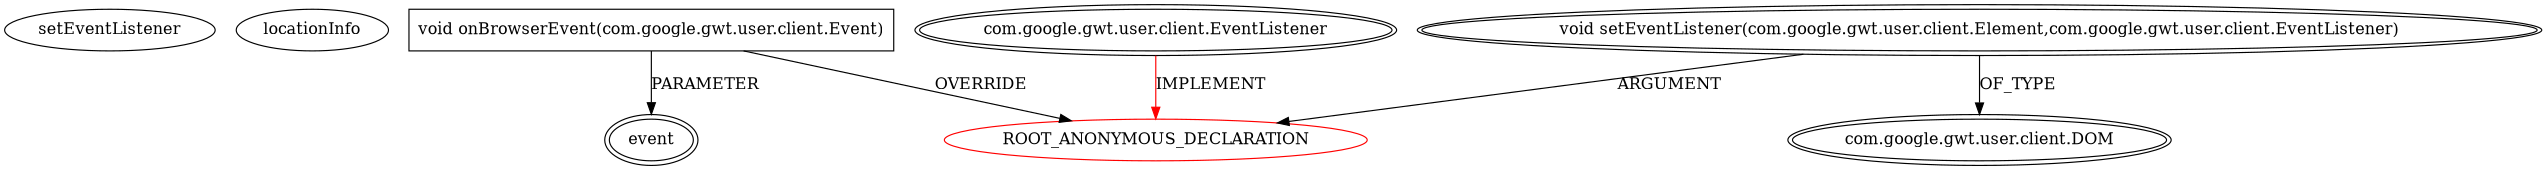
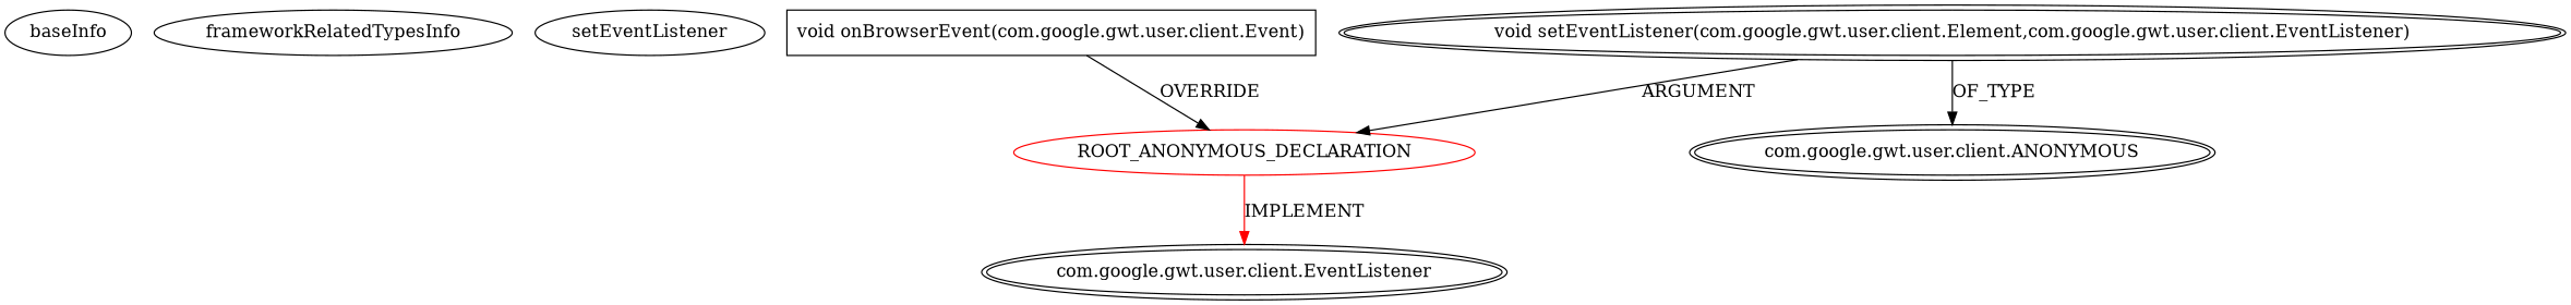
  digraph {
+   baseInfo [category=extension_graph graphId=130 isAnonymous=true possibleRelation=false]
+   frameworkRelatedTypesInfo [0="com.google.gwt.user.client.EventListener"]
    n3 [label=setEventListener]
-   locationInfo [contextSignature="void appendTag(com.google.code.gwt.component.tag.Tag)" filePath="/Doogiemuc-gwt-comp-tagging/gwt-comp-tagging-master/src/com/google/code/gwt/component/tag/InputTag.java" graphId=130 projectName="Doogiemuc-gwt-comp-tagging"]
    n5 [color=red isFrameworkType=false label=ROOT_ANONYMOUS_DECLARATION vertexType=ROOT_ANONYMOUS_DECLARATION]
    n6 [isFrameworkType=true label="com.google.gwt.user.client.EventListener" peripheries=2 vertexType=FRAMEWORK_INTERFACE_TYPE]
    n7 [isFrameworkType=false label="void onBrowserEvent(com.google.gwt.user.client.Event)" shape=box vertexType=OVERRIDING_METHOD_DECLARATION]
-   n8 [isFrameworkType=true label=event peripheries=2 vertexType=PARAMETER_DECLARATION]
    n9 [isFrameworkType=true label="void setEventListener(com.google.gwt.user.client.Element,com.google.gwt.user.client.EventListener)" peripheries=2 vertexType=OUTSIDE_CALL]
-   n10 [isFrameworkType=true label="com.google.gwt.user.client.DOM" peripheries=2 vertexType=FRAMEWORK_CLASS_TYPE]
-   n6 -> n5 [color=red label=IMPLEMENT]
+   n10 [isFrameworkType=true label="com.google.gwt.user.client.ANONYMOUS" peripheries=2 vertexType=FRAMEWORK_CLASS_TYPE]
+   n5 -> n6 [color=red label=IMPLEMENT]
    n7 -> n5 [label=OVERRIDE]
-   n7 -> n8 [label=PARAMETER]
    n9 -> n5 [label=ARGUMENT]
    n9 -> n10 [label=OF_TYPE]
  }
